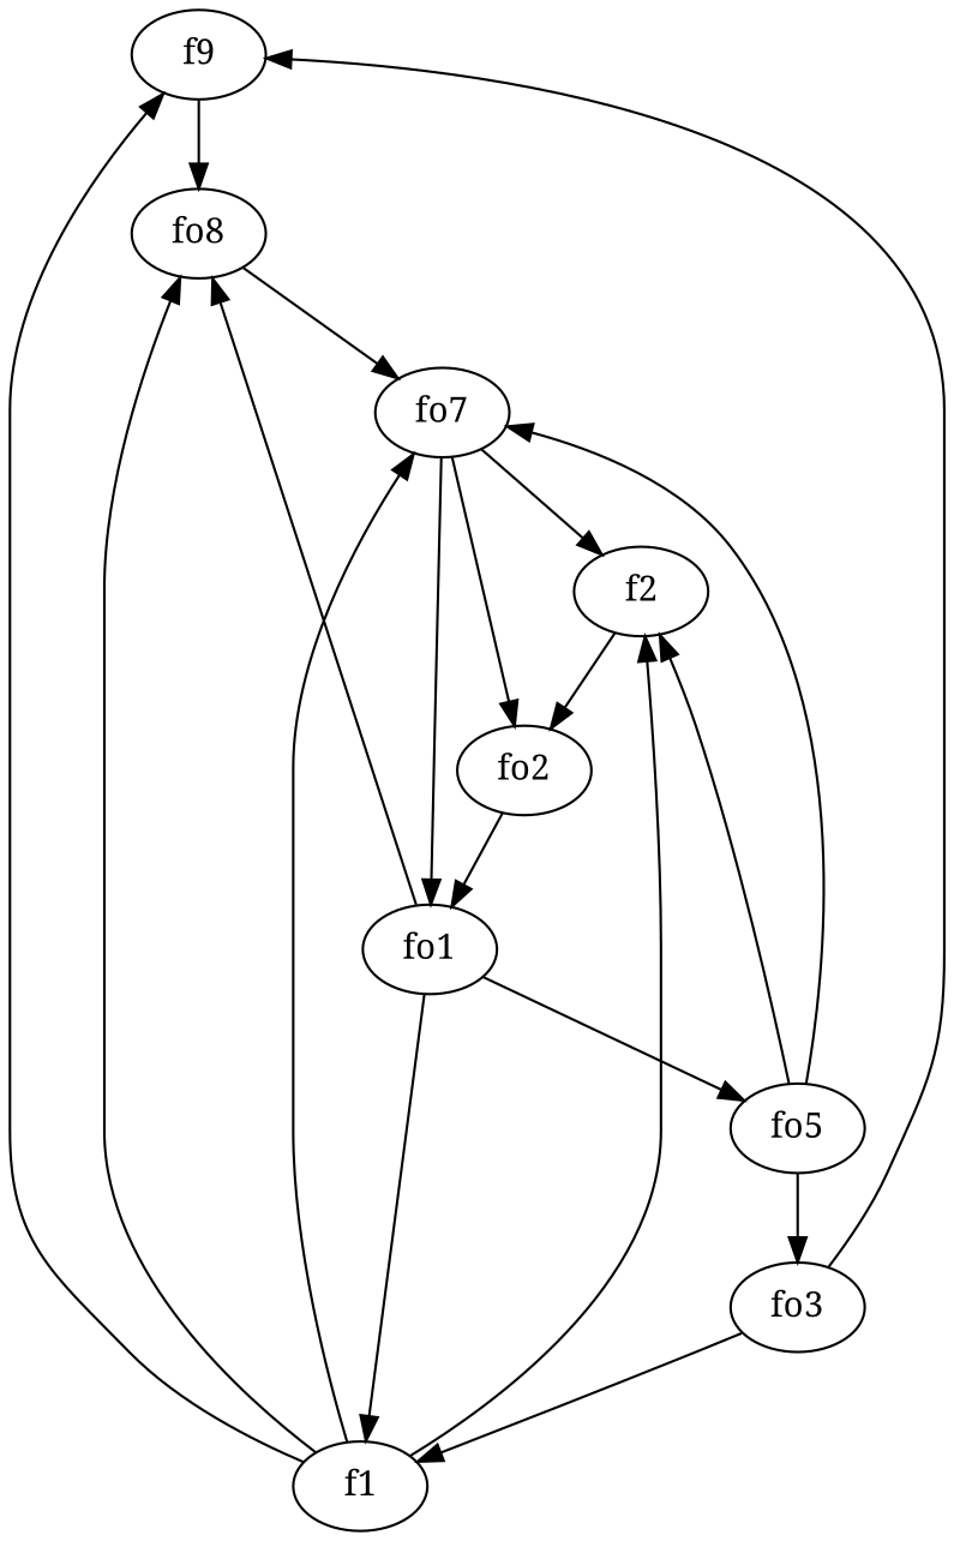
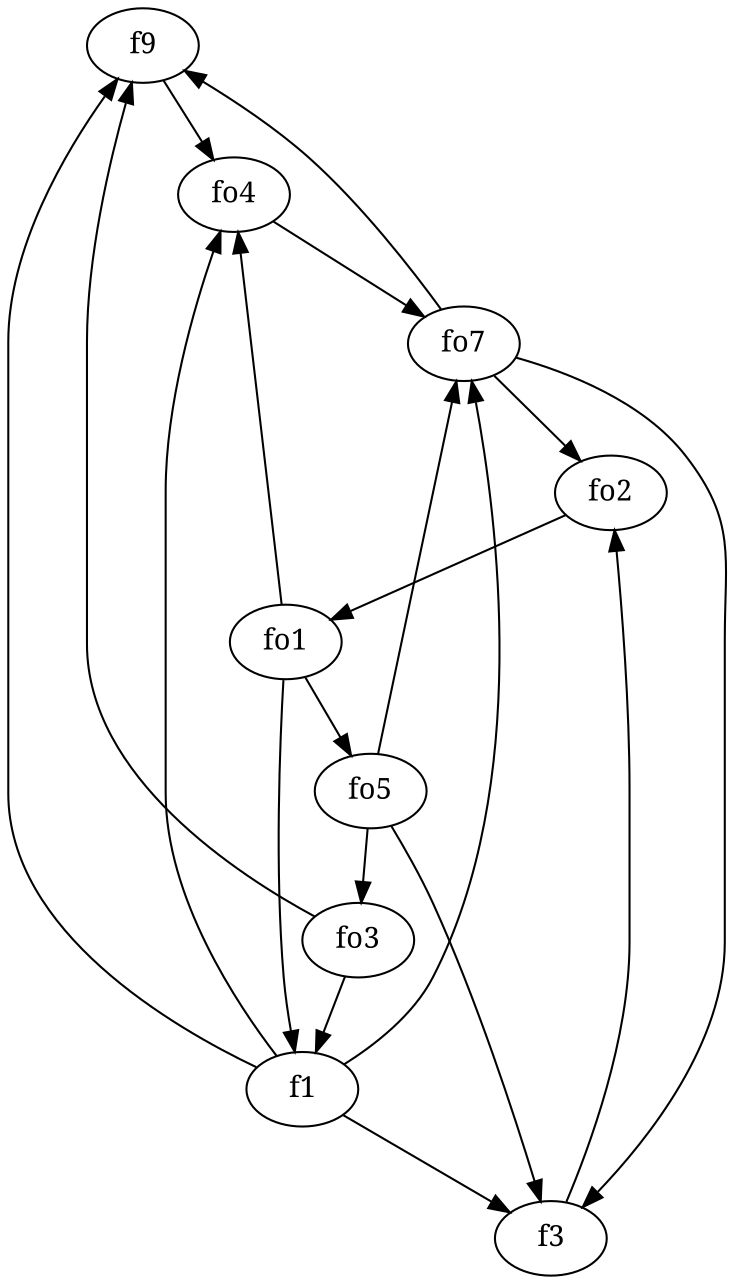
  strict digraph {
    fontname="Noto Serif"
    node [fontname="Noto Serif"]
    edge [fontname="Noto Serif" weight=2]
    n1 [label=f9]
    f1
-   f3 [label=f2]
-   fo4 [label=fo8]
+   f3
+   fo4
    n5 [label=fo7]
    fo2
    fo5
    fo3
    fo1
    n1 -> fo4
    f1 -> n1
    f1 -> f3
    f1 -> fo4
    f1 -> n5
    f3 -> fo2
    fo4 -> n5
-   n5 -> fo1
+   n5 -> n1
    n5 -> f3
    n5 -> fo2
    fo2 -> fo1
    fo5 -> f3
    fo5 -> n5
    fo5 -> fo3
    fo3 -> n1
    fo3 -> f1
    fo1 -> f1
    fo1 -> fo4
    fo1 -> fo5
  }
